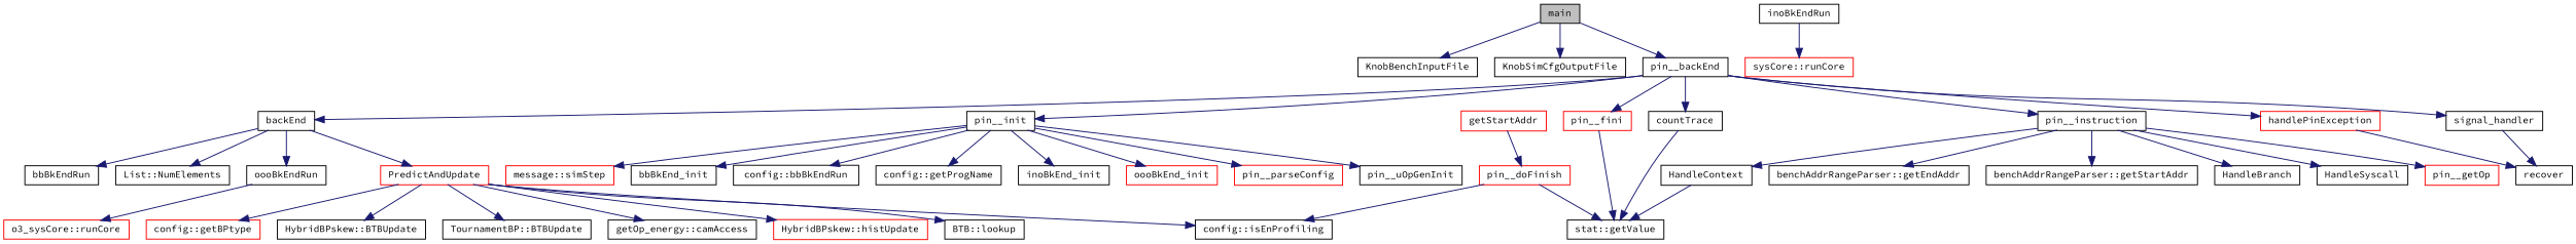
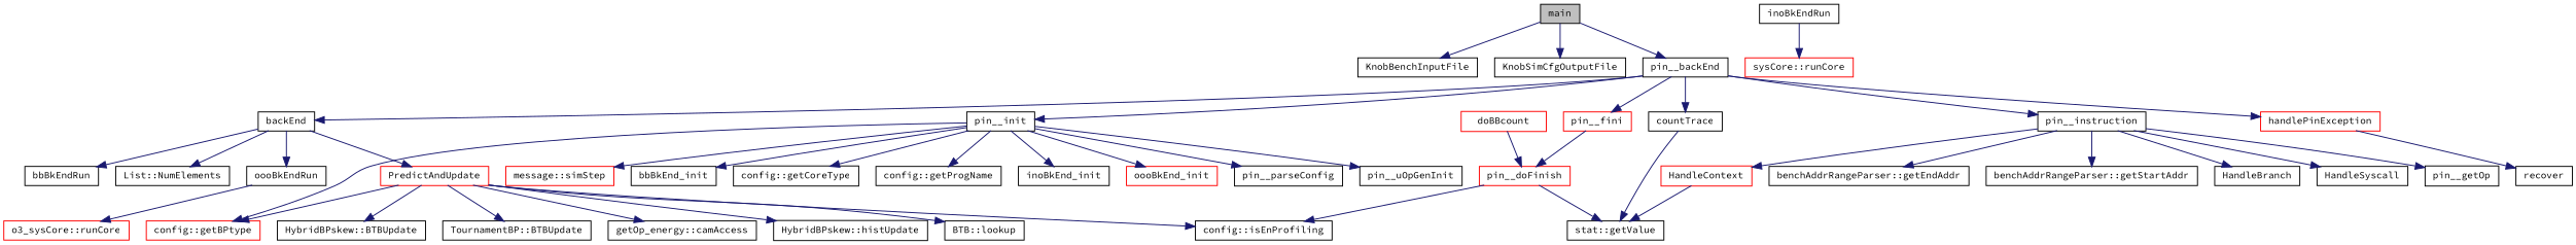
  digraph {
    fontname="Source Code Pro"
    rankdir=TB
    node [color=black fillcolor=white fontname="Source Code Pro" fontsize=10 shape=record style=filled]
    edge [color=midnightblue fontname="Source Code Pro" fontsize=10 labelfontname=Helvetica labelfontsize=10 style=solid]
    n1 [fillcolor=grey75 fontcolor=black height=0.2 label=main width=0.4]
    n2 [height=0.2 label=KnobBenchInputFile width=0.4]
    n3 [height=0.2 label=KnobSimCfgOutputFile width=0.4]
    n4 [height=0.2 label=pin__backEnd width=0.4]
    n5 [height=0.2 label=backEnd width=0.4]
    n6 [height=0.2 label=countTrace width=0.4]
    n7 [color=red height=0.2 label=handlePinException width=0.4]
    n8 [color=red height=0.2 label=pin__fini width=0.4]
    n9 [height=0.2 label=pin__init width=0.4]
    n10 [height=0.2 label=pin__instruction width=0.4]
-   n11 [height=0.2 label=signal_handler width=0.4]
    n12 [height=0.2 label=bbBkEndRun width=0.4]
    n13 [height=0.2 label="List::NumElements" width=0.4]
    n14 [height=0.2 label=oooBkEndRun width=0.4]
    n15 [color=red height=0.2 label=PredictAndUpdate width=0.4]
    n16 [height=0.2 label="stat::getValue" width=0.4]
    n17 [height=0.2 label=recover width=0.4]
    n18 [color=red height=0.2 label=pin__doFinish width=0.4]
    n19 [color=red height=0.2 label="config::getBPtype" width=0.4]
    n20 [color=red height=0.2 label="message::simStep" width=0.4]
    n21 [height=0.2 label=bbBkEnd_init width=0.4]
-   n22 [height=0.2 label="config::bbBkEndRun" width=0.4]
+   n22 [height=0.2 label="config::getCoreType" width=0.4]
    n23 [height=0.2 label="config::getProgName" width=0.4]
    n24 [height=0.2 label=inoBkEnd_init width=0.4]
    n25 [color=red height=0.2 label=oooBkEnd_init width=0.4]
-   n26 [color=red height=0.2 label=pin__parseConfig width=0.4]
+   n26 [height=0.2 label=pin__parseConfig width=0.4]
    n27 [height=0.2 label=pin__uOpGenInit width=0.4]
    n28 [height=0.2 label="benchAddrRangeParser::getEndAddr" width=0.4]
    n29 [height=0.2 label="benchAddrRangeParser::getStartAddr" width=0.4]
    n30 [height=0.2 label=HandleBranch width=0.4]
-   n31 [height=0.2 label=HandleContext width=0.4]
+   n31 [color=red height=0.2 label=HandleContext width=0.4]
    n32 [height=0.2 label=HandleSyscall width=0.4]
-   n33 [color=red height=0.2 label=pin__getOp width=0.4]
+   n33 [height=0.2 label=pin__getOp width=0.4]
    n34 [height=0.2 label=inoBkEndRun width=0.4]
    n35 [color=red height=0.2 label="sysCore::runCore" width=0.4]
    n36 [color=red height=0.2 label="o3_sysCore::runCore" width=0.4]
    n37 [height=0.2 label="HybridBPskew::BTBUpdate" width=0.4]
    n38 [height=0.2 label="TournamentBP::BTBUpdate" width=0.4]
    n39 [height=0.2 label="getOp_energy::camAccess" width=0.4]
-   n40 [color=red height=0.2 label="HybridBPskew::histUpdate" width=0.4]
+   n40 [height=0.2 label="HybridBPskew::histUpdate" width=0.4]
    n41 [height=0.2 label="config::isEnProfiling" width=0.4]
    n42 [height=0.2 label="BTB::lookup" width=0.4]
-   n43 [color=red height=0.2 label=getStartAddr width=0.4]
+   n43 [color=red height=0.2 label=doBBcount width=0.4]
    n1 -> n2
    n1 -> n3
    n1 -> n4
    n4 -> n5
    n4 -> n6
    n4 -> n7
    n4 -> n8
    n4 -> n9
    n4 -> n10
-   n4 -> n11
    n5 -> n12
    n5 -> n13
    n5 -> n14
    n5 -> n15
    n6 -> n16
    n7 -> n17
-   n8 -> n16
+   n8 -> n18
+   n9 -> n19
    n9 -> n20
    n9 -> n21
    n9 -> n22
    n9 -> n23
    n9 -> n24
    n9 -> n25
    n9 -> n26
    n9 -> n27
    n10 -> n28
    n10 -> n29
    n10 -> n30
    n10 -> n31
    n10 -> n32
    n10 -> n33
-   n11 -> n17
    n14 -> n36
    n15 -> n19
    n15 -> n37
    n15 -> n38
    n15 -> n39
    n15 -> n40
    n15 -> n41
    n15 -> n42
    n18 -> n16
    n18 -> n41
    n31 -> n16
    n34 -> n35
    n43 -> n18
  }
